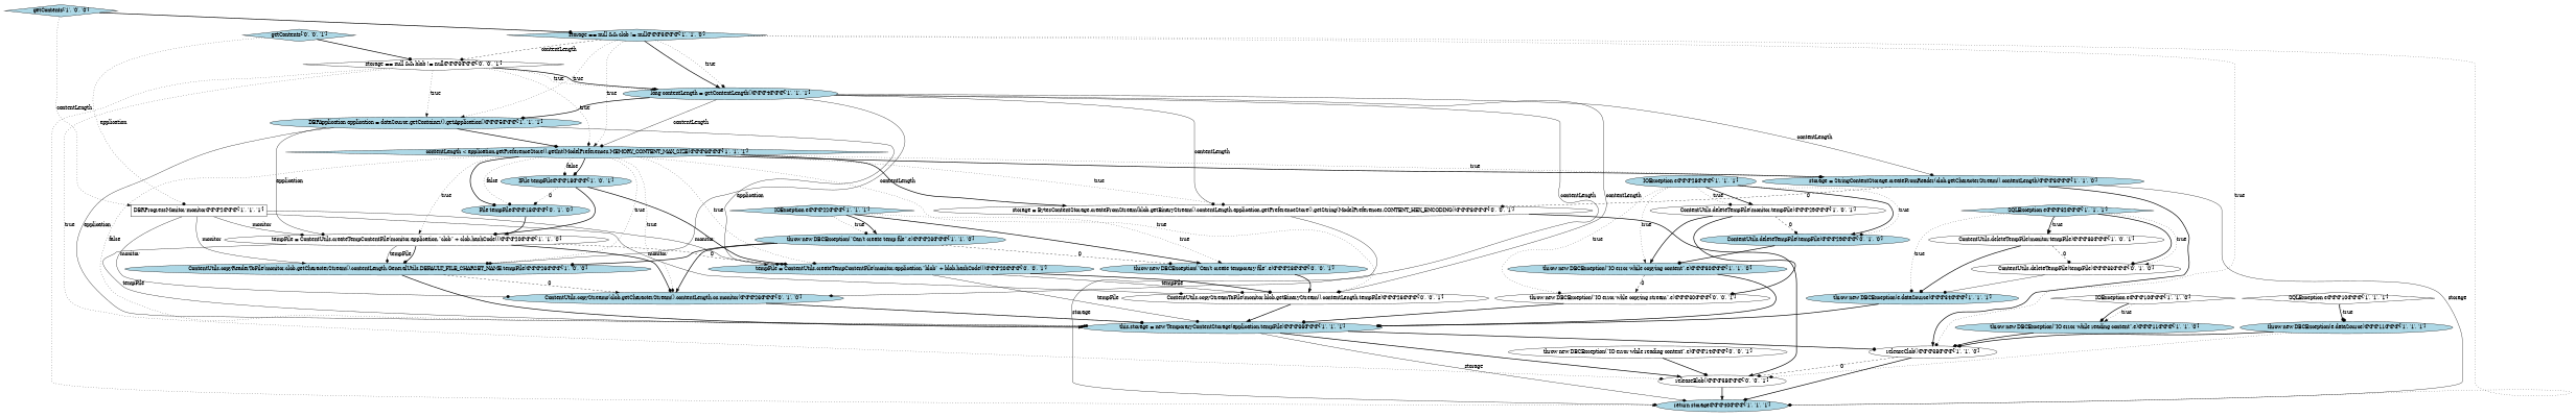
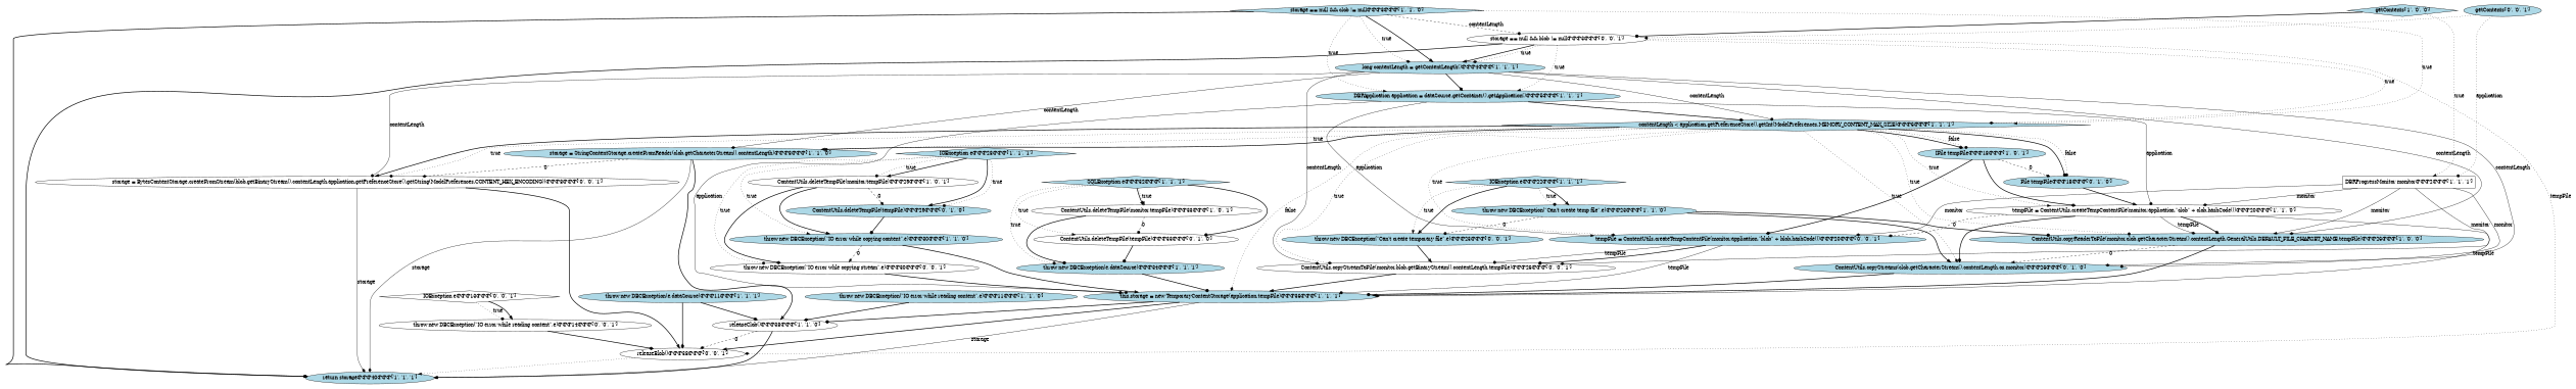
  digraph {
    node [fillcolor=lightblue shape=ellipse style=filled]
    edge [arrowhead=diamond style=bold]
    n1 [label="this.storage = new TemporaryContentStorage(application,tempFile)@@@36@@@['1', '1', '1']"]
    n2 [label="return storage@@@40@@@['1', '1', '1']"]
    n3 [fillcolor=white label="releaseBlob()@@@38@@@['0', '0', '1']"]
    n4 [fillcolor=white label="releaseClob()@@@38@@@['1', '1', '0']"]
    n5 [fillcolor=white label="ContentUtils.copyStreamToFile(monitor,blob.getBinaryStream(),contentLength,tempFile)@@@26@@@['0', '0', '1']"]
-   n6 [label="IOException e@@@28@@@['1', '1', '1']"]
+   n6 [label="IOException e@@@28@@@['1', '1', '1']" shape=diamond]
    n7 [label="ContentUtils.deleteTempFile(tempFile)@@@29@@@['0', '1', '0']"]
    n8 [label="throw new DBCException(\"IO error while copying content\",e)@@@30@@@['1', '1', '0']"]
    n9 [fillcolor=white label="throw new DBCException(\"IO error whle copying stream\",e)@@@30@@@['0', '0', '1']"]
    n10 [fillcolor=white label="ContentUtils.deleteTempFile(monitor,tempFile)@@@29@@@['1', '0', '1']"]
    n11 [label="ContentUtils.copyStreams(clob.getCharacterStream(),contentLength,os,monitor)@@@26@@@['0', '1', '0']"]
    n12 [label="throw new DBCException(\"Can't create temp file\",e)@@@23@@@['1', '1', '0']"]
    n13 [label="throw new DBCException(\"Can't create temporary file\",e)@@@23@@@['0', '0', '1']"]
    n14 [label="ContentUtils.copyReaderToFile(monitor,clob.getCharacterStream(),contentLength,GeneralUtils.DEFAULT_FILE_CHARSET_NAME,tempFile)@@@26@@@['1', '0', '0']"]
    n15 [fillcolor=white label="ContentUtils.deleteTempFile(tempFile)@@@33@@@['0', '1', '0']"]
    n16 [label="throw new DBCException(e,dataSource)@@@34@@@['1', '1', '1']"]
    n17 [label="tempFile = ContentUtils.createTempContentFile(monitor,application,\"blob\" + blob.hashCode())@@@20@@@['0', '0', '1']"]
-   n18 [fillcolor=white label="storage == null && blob != null@@@3@@@['0', '0', '1']" shape=diamond]
+   n18 [fillcolor=white label="storage == null && blob != null@@@3@@@['0', '0', '1']"]
    n19 [label="DBPApplication application = dataSource.getContainer().getApplication()@@@5@@@['1', '1', '1']"]
    n20 [label="contentLength < application.getPreferenceStore().getInt(ModelPreferences.MEMORY_CONTENT_MAX_SIZE)@@@6@@@['1', '1', '1']" shape=diamond]
    n21 [label="long contentLength = getContentLength()@@@4@@@['1', '1', '1']"]
    n22 [fillcolor=white label="tempFile = ContentUtils.createTempContentFile(monitor,application,\"clob\" + clob.hashCode())@@@20@@@['1', '1', '0']"]
    n23 [label="IFile tempFile@@@18@@@['1', '0', '1']"]
    n24 [label="File tempFile@@@18@@@['0', '1', '0']"]
    n25 [fillcolor=white label="storage = BytesContentStorage.createFromStream(blob.getBinaryStream(),contentLength,application.getPreferenceStore().getString(ModelPreferences.CONTENT_HEX_ENCODING))@@@8@@@['0', '0', '1']"]
    n26 [label="storage = StringContentStorage.createFromReader(clob.getCharacterStream(),contentLength)@@@8@@@['1', '1', '0']"]
    n27 [fillcolor=white label="throw new DBCException(\"IO error while reading content\",e)@@@14@@@['0', '0', '1']"]
-   n28 [fillcolor=white label="SQLException e@@@10@@@['1', '1', '1']" shape=diamond]
    n29 [label="throw new DBCException(e,dataSource)@@@11@@@['1', '1', '1']"]
    n30 [label="SQLException e@@@32@@@['1', '1', '1']" shape=diamond]
    n31 [fillcolor=white label="ContentUtils.deleteTempFile(monitor,tempFile)@@@33@@@['1', '0', '1']"]
    n32 [label="getContents['1', '0', '0']" shape=diamond]
    n33 [label="storage == null && clob != null@@@3@@@['1', '1', '0']" shape=diamond]
    n34 [fillcolor=white label="DBRProgressMonitor monitor@@@2@@@['1', '1', '1']" shape=box]
+   n35 [fillcolor=white label="IOException e@@@13@@@['0', '0', '1']" shape=diamond]
    n36 [label="throw new DBCException(\"IO error while reading content\",e)@@@11@@@['1', '1', '0']"]
-   n37 [label="getContents['0', '0', '1']" shape=diamond]
-   n38 [fillcolor=white label="IOException e@@@10@@@['1', '1', '0']" shape=diamond]
+   n37 [label="getContents['0', '0', '1']"]
    n39 [label="IOException e@@@22@@@['1', '1', '1']" shape=diamond]
    n1 -> n2 [label=storage style=solid]
    n1 -> n3 [arrowhead=normal]
    n1 -> n4 [arrowhead=dot]
-   n3 -> n2 [arrowhead=normal]
-   n4 -> n2
+   n3 -> n2 [arrowhead=normal style=dotted]
+   n4 -> n2 [arrowhead=normal]
    n4 -> n3 [label=0 style=dashed]
    n5 -> n1 [arrowhead=normal]
    n6 -> n7 [arrowhead=normal]
    n6 -> n7 [arrowhead=dot label=true style=dotted]
    n6 -> n8 [arrowhead=normal label=true style=dotted]
    n6 -> n9 [arrowhead=dot label=true style=dotted]
    n6 -> n10 [arrowhead=normal]
    n6 -> n10 [arrowhead=dot label=true style=dotted]
    n7 -> n8 [arrowhead=dot]
    n8 -> n1 [arrowhead=normal]
    n8 -> n9 [arrowhead=normal label=0 style=dashed]
    n9 -> n1 [arrowhead=dot]
    n10 -> n7 [label=0 style=dashed]
    n10 -> n8 [arrowhead=normal]
    n10 -> n9
    n11 -> n1 [arrowhead=dot]
    n12 -> n11 [arrowhead=normal]
    n12 -> n13 [arrowhead=dot label=0 style=dashed]
    n12 -> n14 [arrowhead=dot]
    n13 -> n5 [arrowhead=normal]
    n14 -> n1 [arrowhead=normal]
    n14 -> n11 [arrowhead=normal label=0 style=dashed]
-   n15 -> n16 [arrowhead=dot style=solid]
+   n15 -> n16 [arrowhead=dot]
    n16 -> n1 [arrowhead=dot]
    n17 -> n1 [arrowhead=dot label=tempFile style=solid]
    n17 -> n5 [arrowhead=dot label=tempFile style=solid]
    n17 -> n5 [arrowhead=dot]
-   n18 -> n2 [arrowhead=normal style=dotted]
-   n18 -> n3 [label=true style=dotted]
+   n18 -> n2 [arrowhead=normal]
+   n18 -> n3 [label=tempFile style=dotted]
    n18 -> n19 [arrowhead=normal label=true style=dotted]
    n18 -> n20 [label=true style=dotted]
    n18 -> n21 [arrowhead=normal]
    n18 -> n21 [label=true style=dotted]
    n19 -> n1 [arrowhead=dot label=application style=solid]
    n19 -> n17 [arrowhead=normal label=application style=solid]
    n19 -> n20
    n19 -> n22 [arrowhead=dot label=application style=solid]
    n20 -> n1 [label=false style=dotted]
    n20 -> n5 [label=true style=dotted]
    n20 -> n11 [label=true style=dotted]
    n20 -> n14 [arrowhead=dot label=true style=dotted]
    n20 -> n17 [label=true style=dotted]
    n20 -> n22 [arrowhead=normal label=true style=dotted]
    n20 -> n23
    n20 -> n23 [arrowhead=dot label=false style=dotted]
    n20 -> n24 [arrowhead=dot]
    n20 -> n24 [arrowhead=dot label=false style=dotted]
    n20 -> n25 [arrowhead=normal]
    n20 -> n25 [arrowhead=dot label=true style=dotted]
    n20 -> n26 [arrowhead=dot label=true style=dotted]
    n20 -> n26 [arrowhead=normal]
    n21 -> n5 [label=contentLength style=solid]
    n21 -> n11 [label=contentLength style=solid]
    n21 -> n14 [label=contentLength style=solid]
    n21 -> n19
    n21 -> n20 [arrowhead=dot label=contentLength style=solid]
    n21 -> n25 [arrowhead=dot label=contentLength style=solid]
    n21 -> n26 [label=contentLength style=solid]
    n22 -> n1 [label=tempFile style=solid]
    n22 -> n11
    n22 -> n14 [label=tempFile style=solid]
    n22 -> n14
    n22 -> n17 [label=0 style=dashed]
    n23 -> n17
    n23 -> n22
-   n23 -> n24 [label=0 style=dotted]
+   n23 -> n24 [label=0 style=dashed]
    n24 -> n22 [arrowhead=normal]
    n25 -> n2 [label=storage style=solid]
    n25 -> n3 [arrowhead=normal]
    n26 -> n2 [label=storage style=solid]
    n26 -> n4 [arrowhead=normal]
    n26 -> n25 [label=0 style=dashed]
    n27 -> n3
-   n28 -> n29 [arrowhead=dot label=true style=dotted]
-   n28 -> n29
-   n29 -> n3 [style=dotted]
+   n29 -> n3
    n29 -> n4
    n30 -> n15 [arrowhead=dot]
    n30 -> n15 [arrowhead=normal label=true style=dotted]
    n30 -> n16 [arrowhead=dot label=true style=dotted]
    n30 -> n31 [arrowhead=normal label=true style=dotted]
    n30 -> n31 [arrowhead=normal]
    n31 -> n15 [arrowhead=dot label=0 style=dashed]
    n31 -> n16 [arrowhead=dot]
-   n32 -> n33 [arrowhead=dot]
-   n32 -> n34 [arrowhead=normal label=contentLength style=dotted]
-   n33 -> n2 [style=dotted]
-   n33 -> n4 [arrowhead=dot label=true style=dotted]
+   n32 -> n18 [arrowhead=dot]
+   n32 -> n34 [arrowhead=normal label=true style=dotted]
+   n33 -> n2
    n33 -> n18 [arrowhead=dot label=contentLength style=dashed]
    n33 -> n19 [arrowhead=normal label=true style=dotted]
    n33 -> n20 [arrowhead=normal label=true style=dotted]
    n33 -> n21 [label=true style=dotted]
    n33 -> n21 [arrowhead=normal]
    n34 -> n5 [label=monitor style=solid]
    n34 -> n11 [arrowhead=dot label=monitor style=solid]
    n34 -> n14 [arrowhead=normal label=monitor style=solid]
    n34 -> n17 [label=monitor style=solid]
    n34 -> n22 [label=monitor style=solid]
+   n35 -> n27 [arrowhead=dot label=true style=dotted]
+   n35 -> n27 [arrowhead=normal]
    n36 -> n4
-   n37 -> n18 [arrowhead=dot]
+   n37 -> n18 [arrowhead=dot style=dotted]
    n37 -> n34 [arrowhead=dot label=application style=dotted]
-   n38 -> n36 [arrowhead=normal label=true style=dotted]
-   n38 -> n36
    n39 -> n12 [arrowhead=dot label=true style=dotted]
    n39 -> n12 [arrowhead=normal]
    n39 -> n13 [arrowhead=normal label=true style=dotted]
    n39 -> n13 [arrowhead=normal]
  }
